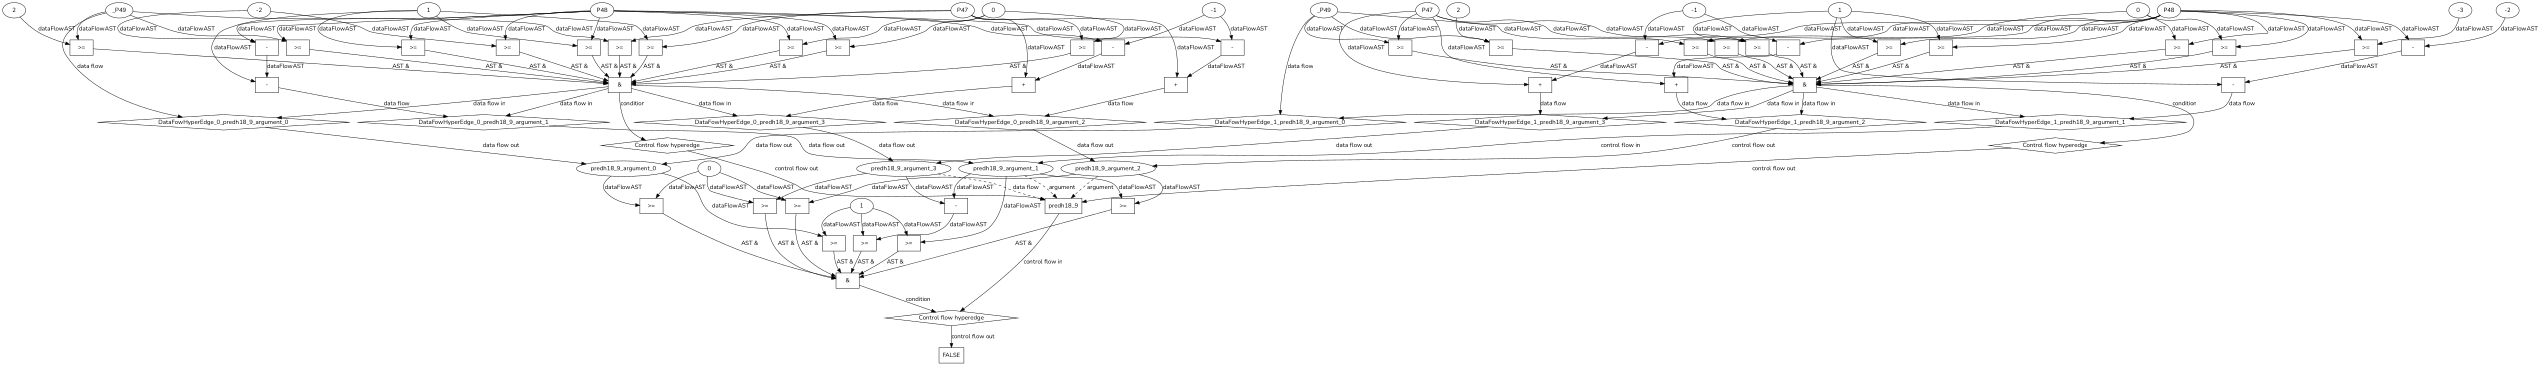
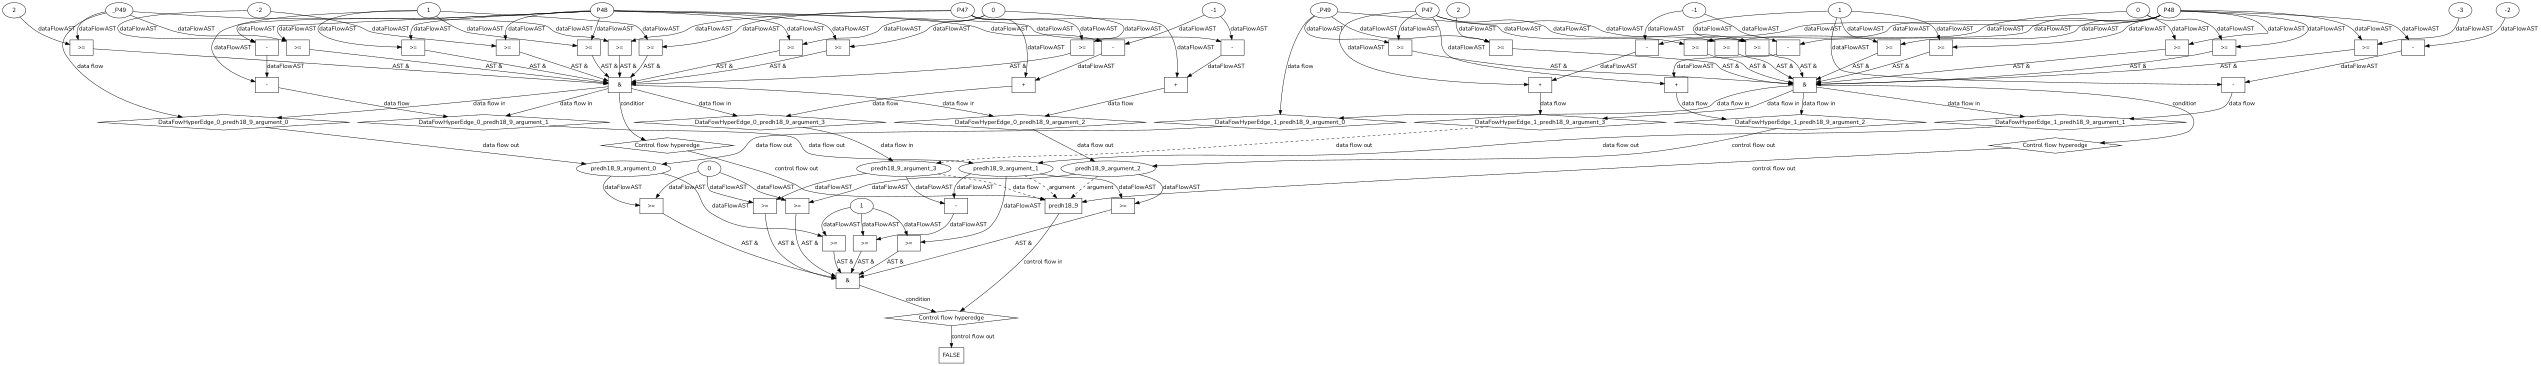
  digraph {
    fontname=Nunito
    node [fontname=Nunito shape=rect]
    edge [fontname=Nunito]
    n1 [label=predh18_9 nodeName=predh18_9]
    n2 [label="Control flow hyperedge" nodeName=ControlFowHyperEdge_2 shape=diamond]
    n3 [label=FALSE nodeName=FALSE]
    n4 [label="Control flow hyperedge" nodeName=ControlFowHyperEdge_0 shape=diamond]
    n5 [label="Control flow hyperedge" nodeName=ControlFowHyperEdge_1 shape=diamond]
    n6 [label=predh18_9_argument_0 nodeName=argument0 shape=oval]
    n7 [label=">=" nodeName=xxxFALSE___predh18_9_2xxxguard_0_node_0]
    n8 [label=">=" nodeName=xxxFALSE___predh18_9_2xxxguard2_node_0]
    n9 [label="&" nodeName=xxxFALSE___predh18_9_2xxx_and]
    n10 [label=predh18_9_argument_1 nodeName=argument1 shape=oval]
    n11 [label="-" nodeName=xxxFALSE___predh18_9_2xxxguard3_node_1]
    n12 [label=">=" nodeName=xxxFALSE___predh18_9_2xxxguard1_node_0]
    n13 [label=">=" nodeName=xxxFALSE___predh18_9_2xxxguard6_node_0]
    n14 [label=">=" nodeName=xxxFALSE___predh18_9_2xxxguard3_node_0]
    n15 [label=predh18_9_argument_2 nodeName=argument2 shape=oval]
    n16 [label=">=" nodeName=xxxFALSE___predh18_9_2xxxguard5_node_0]
    n17 [label=predh18_9_argument_3 nodeName=argument3 shape=oval]
    n18 [label=">=" nodeName=xxxFALSE___predh18_9_2xxxguard4_node_0]
    n19 [label="&" nodeName=xxxpredh18_9___Initial_0xxx_and]
    n20 [label=DataFowHyperEdge_0_predh18_9_argument_0 nodeName=DataFowHyperEdge_0_predh18_9_argument_0 shape=diamond]
    n21 [label=DataFowHyperEdge_0_predh18_9_argument_1 nodeName=DataFowHyperEdge_0_predh18_9_argument_1 shape=diamond]
    n22 [label=DataFowHyperEdge_0_predh18_9_argument_2 nodeName=DataFowHyperEdge_0_predh18_9_argument_2 shape=diamond]
    n23 [label=DataFowHyperEdge_0_predh18_9_argument_3 nodeName=DataFowHyperEdge_0_predh18_9_argument_3 shape=diamond]
    n24 [label=">=" nodeName=xxxpredh18_9___Initial_0xxxguard6_node_0]
    n25 [label=_P49 nodeName=xxxpredh18_9___Initial_0xxxdataFlow_0_node_0 shape=""]
    n26 [label=">=" nodeName=xxxpredh18_9___Initial_0xxxguard8_node_0]
    n27 [label=">=" nodeName=xxxpredh18_9___Initial_0xxxguard1_node_0]
    n28 [label=P48 nodeName=xxxpredh18_9___Initial_0xxxdataFlow1_node_2 shape=""]
    n29 [label=">=" nodeName=xxxpredh18_9___Initial_0xxxguard9_node_0]
    n30 [label=">=" nodeName=xxxpredh18_9___Initial_0xxxguard7_node_0]
    n31 [label=">=" nodeName=xxxpredh18_9___Initial_0xxxguard3_node_0]
    n32 [label=">=" nodeName=xxxpredh18_9___Initial_0xxxguard4_node_0]
    n33 [label=">=" nodeName=xxxpredh18_9___Initial_0xxxguard5_node_0]
    n34 [label="-" nodeName=xxxpredh18_9___Initial_0xxxdataFlow1_node_1]
    n35 [label="-" nodeName=xxxpredh18_9___Initial_0xxxdataFlow2_node_1]
    n36 [label="-" nodeName=xxxpredh18_9___Initial_0xxxdataFlow3_node_1]
    n37 [label="-" nodeName=xxxpredh18_9___Initial_0xxxdataFlow1_node_0]
    n38 [label="+" nodeName=xxxpredh18_9___Initial_0xxxdataFlow2_node_0]
    n39 [label="+" nodeName=xxxpredh18_9___Initial_0xxxdataFlow3_node_0]
    n40 [label=0 nodeName=xxxpredh18_9___Initial_0xxxguard2_node_2 shape=""]
    n41 [label=">=" nodeName=xxxpredh18_9___Initial_0xxxguard2_node_0]
    n42 [label=">=" nodeName=xxxpredh18_9___Initial_0xxxguard_0_node_0]
    n43 [label=P47 nodeName=xxxpredh18_9___Initial_0xxxdataFlow2_node_4 shape=""]
    n44 [label=1 nodeName=xxxpredh18_9___Initial_0xxxdataFlow1_node_4 shape=""]
    n45 [label=2 nodeName=xxxpredh18_9___Initial_0xxxguard8_node_2 shape=""]
    n46 [label=-2 nodeName=xxxpredh18_9___Initial_0xxxdataFlow1_node_3 shape=""]
    n47 [label=-1 nodeName=xxxpredh18_9___Initial_0xxxdataFlow2_node_3 shape=""]
    n48 [label="&" nodeName=xxxpredh18_9___Initial_1xxx_and]
    n49 [label=DataFowHyperEdge_1_predh18_9_argument_0 nodeName=DataFowHyperEdge_1_predh18_9_argument_0 shape=diamond]
    n50 [label=DataFowHyperEdge_1_predh18_9_argument_1 nodeName=DataFowHyperEdge_1_predh18_9_argument_1 shape=diamond]
    n51 [label=DataFowHyperEdge_1_predh18_9_argument_2 nodeName=DataFowHyperEdge_1_predh18_9_argument_2 shape=diamond]
    n52 [label=DataFowHyperEdge_1_predh18_9_argument_3 nodeName=DataFowHyperEdge_1_predh18_9_argument_3 shape=diamond]
    n53 [label=">=" nodeName=xxxpredh18_9___Initial_1xxxguard7_node_0]
    n54 [label=P48 nodeName=xxxpredh18_9___Initial_1xxxdataFlow1_node_2 shape=""]
    n55 [label=">=" nodeName=xxxpredh18_9___Initial_1xxxguard9_node_0]
    n56 [label=">=" nodeName=xxxpredh18_9___Initial_1xxxguard6_node_0]
    n57 [label=">=" nodeName=xxxpredh18_9___Initial_1xxxguard5_node_0]
    n58 [label=">=" nodeName=xxxpredh18_9___Initial_1xxxguard3_node_0]
    n59 [label=">=" nodeName=xxxpredh18_9___Initial_1xxxguard4_node_0]
    n60 [label="-" nodeName=xxxpredh18_9___Initial_1xxxdataFlow1_node_1]
    n61 [label="-" nodeName=xxxpredh18_9___Initial_1xxxdataFlow2_node_1]
    n62 [label="-" nodeName=xxxpredh18_9___Initial_1xxxdataFlow3_node_1]
    n63 [label="-" nodeName=xxxpredh18_9___Initial_1xxxdataFlow1_node_0]
    n64 [label="+" nodeName=xxxpredh18_9___Initial_1xxxdataFlow2_node_0]
    n65 [label="+" nodeName=xxxpredh18_9___Initial_1xxxdataFlow3_node_0]
    n66 [label=1 nodeName=xxxpredh18_9___Initial_1xxxdataFlow1_node_4 shape=""]
    n67 [label=">=" nodeName=xxxpredh18_9___Initial_1xxxguard_0_node_0]
    n68 [label=0 nodeName=xxxpredh18_9___Initial_1xxxguard2_node_2 shape=""]
    n69 [label=">=" nodeName=xxxpredh18_9___Initial_1xxxguard2_node_0]
    n70 [label=_P49 nodeName=xxxpredh18_9___Initial_1xxxdataFlow_0_node_0 shape=""]
    n71 [label=">=" nodeName=xxxpredh18_9___Initial_1xxxguard8_node_0]
    n72 [label=">=" nodeName=xxxpredh18_9___Initial_1xxxguard1_node_0]
    n73 [label=-3 nodeName=xxxpredh18_9___Initial_1xxxguard5_node_1 shape=""]
    n74 [label=2 nodeName=xxxpredh18_9___Initial_1xxxguard8_node_2 shape=""]
    n75 [label=P47 nodeName=xxxpredh18_9___Initial_1xxxdataFlow2_node_4 shape=""]
    n76 [label=-2 nodeName=xxxpredh18_9___Initial_1xxxdataFlow1_node_3 shape=""]
    n77 [label=-1 nodeName=xxxpredh18_9___Initial_1xxxdataFlow2_node_3 shape=""]
    n78 [label=1 nodeName=xxxFALSE___predh18_9_2xxxguard2_node_2 shape=""]
    n79 [label=0 nodeName=xxxFALSE___predh18_9_2xxxguard_0_node_2 shape=""]
    n1 -> n2 [label="control flow in"]
    n2 -> n3 [label="control flow out"]
    n4 -> n1 [label="control flow out"]
    n5 -> n1 [label="control flow out"]
    n6 -> n7 [label=dataFlowAST]
    n6 -> n8 [label=dataFlowAST]
    n7 -> n9 [label="AST &"]
    n8 -> n9 [label="AST &"]
    n9 -> n2 [label=condition]
    n10 -> n1 [label=argument style=dashed]
    n10 -> n11 [label=dataFlowAST]
    n10 -> n12 [label=dataFlowAST]
    n10 -> n13 [label=dataFlowAST]
    n11 -> n14 [label=dataFlowAST]
    n12 -> n9 [label="AST &"]
    n13 -> n9 [label="AST &"]
    n14 -> n9 [label="AST &"]
    n15 -> n1 [label=argument style=dashed]
    n15 -> n12 [label=dataFlowAST]
    n15 -> n16 [label=dataFlowAST]
    n16 -> n9 [label="AST &"]
    n17 -> n1 [label="data flow" style=dashed]
    n17 -> n11 [label=dataFlowAST]
    n17 -> n18 [label=dataFlowAST]
    n18 -> n9 [label="AST &"]
    n19 -> n4 [label=condition]
    n19 -> n20 [label="data flow in"]
    n19 -> n21 [label="data flow in"]
    n19 -> n22 [label="data flow in"]
    n19 -> n23 [label="data flow in"]
    n20 -> n6 [label="data flow out"]
    n21 -> n10 [label="data flow out"]
    n22 -> n15 [label="data flow out"]
-   n23 -> n17 [label="data flow out"]
+   n23 -> n17 [label="data flow in"]
    n24 -> n19 [label="AST &"]
    n25 -> n20 [label="data flow"]
    n25 -> n24 [label=dataFlowAST]
    n25 -> n26 [label=dataFlowAST]
    n25 -> n27 [label=dataFlowAST]
    n26 -> n19 [label="AST &"]
    n27 -> n19 [label="AST &"]
    n28 -> n24 [label=dataFlowAST]
    n28 -> n29 [label=dataFlowAST]
    n28 -> n30 [label=dataFlowAST]
    n28 -> n31 [label=dataFlowAST]
    n28 -> n32 [label=dataFlowAST]
    n28 -> n33 [label=dataFlowAST]
    n28 -> n34 [label=dataFlowAST]
    n28 -> n35 [label=dataFlowAST]
    n28 -> n36 [label=dataFlowAST]
    n29 -> n19 [label="AST &"]
    n30 -> n19 [label="AST &"]
    n31 -> n19 [label="AST &"]
    n32 -> n19 [label="AST &"]
    n33 -> n19 [label="AST &"]
    n34 -> n37 [label=dataFlowAST]
    n35 -> n38 [label=dataFlowAST]
    n36 -> n39 [label=dataFlowAST]
    n37 -> n21 [label="data flow"]
    n38 -> n22 [label="data flow"]
    n39 -> n23 [label="data flow"]
    n40 -> n29 [label=dataFlowAST]
    n40 -> n31 [label=dataFlowAST]
    n40 -> n41 [label=dataFlowAST]
    n41 -> n19 [label="AST &"]
    n42 -> n19 [label="AST &"]
    n43 -> n27 [label=dataFlowAST]
    n43 -> n38 [label=dataFlowAST]
    n43 -> n39 [label=dataFlowAST]
    n43 -> n41 [label=dataFlowAST]
    n43 -> n42 [label=dataFlowAST]
    n44 -> n30 [label=dataFlowAST]
    n44 -> n32 [label=dataFlowAST]
    n44 -> n37 [label=dataFlowAST]
    n44 -> n42 [label=dataFlowAST]
    n45 -> n26 [label=dataFlowAST]
    n46 -> n33 [label=dataFlowAST]
    n46 -> n34 [label=dataFlowAST]
    n47 -> n35 [label=dataFlowAST]
    n47 -> n36 [label=dataFlowAST]
    n48 -> n5 [label=condition]
    n48 -> n49 [label="data flow in"]
    n48 -> n50 [label="data flow in"]
    n48 -> n51 [label="data flow in"]
    n48 -> n52 [label="data flow in"]
    n49 -> n6 [label="data flow out"]
-   n50 -> n10 [label="control flow in"]
+   n50 -> n10 [label="data flow out"]
    n51 -> n15 [label="control flow out"]
-   n52 -> n17 [label="data flow out"]
+   n52 -> n17 [label="data flow out" style=dashed]
    n53 -> n48 [label="AST &"]
    n54 -> n53 [label=dataFlowAST]
    n54 -> n55 [label=dataFlowAST]
    n54 -> n56 [label=dataFlowAST]
    n54 -> n57 [label=dataFlowAST]
    n54 -> n58 [label=dataFlowAST]
    n54 -> n59 [label=dataFlowAST]
    n54 -> n60 [label=dataFlowAST]
    n54 -> n61 [label=dataFlowAST]
    n54 -> n62 [label=dataFlowAST]
    n55 -> n48 [label="AST &"]
    n56 -> n48 [label="AST &"]
    n57 -> n48 [label="AST &"]
    n58 -> n48 [label="AST &"]
    n59 -> n48 [label="AST &"]
    n60 -> n63 [label=dataFlowAST]
    n61 -> n64 [label=dataFlowAST]
    n62 -> n65 [label=dataFlowAST]
    n63 -> n50 [label="data flow"]
    n64 -> n51 [label="data flow"]
    n65 -> n52 [label="data flow"]
    n66 -> n53 [label=dataFlowAST]
    n66 -> n59 [label=dataFlowAST]
    n66 -> n63 [label=dataFlowAST]
    n66 -> n67 [label=dataFlowAST]
    n67 -> n48 [label="AST &"]
    n68 -> n55 [label=dataFlowAST]
    n68 -> n58 [label=dataFlowAST]
    n68 -> n69 [label=dataFlowAST]
    n69 -> n48 [label="AST &"]
    n70 -> n49 [label="data flow"]
    n70 -> n56 [label=dataFlowAST]
    n70 -> n71 [label=dataFlowAST]
    n70 -> n72 [label=dataFlowAST]
    n71 -> n48 [label="AST &"]
    n72 -> n48 [label="AST &"]
    n73 -> n57 [label=dataFlowAST]
    n74 -> n71 [label=dataFlowAST]
    n75 -> n64 [label=dataFlowAST]
    n75 -> n65 [label=dataFlowAST]
    n75 -> n67 [label=dataFlowAST]
    n75 -> n69 [label=dataFlowAST]
    n75 -> n72 [label=dataFlowAST]
    n76 -> n60 [label=dataFlowAST]
    n77 -> n61 [label=dataFlowAST]
    n77 -> n62 [label=dataFlowAST]
    n78 -> n8 [label=dataFlowAST]
    n78 -> n13 [label=dataFlowAST]
    n78 -> n14 [label=dataFlowAST]
    n79 -> n7 [label=dataFlowAST]
    n79 -> n16 [label=dataFlowAST]
    n79 -> n18 [label=dataFlowAST]
  }
